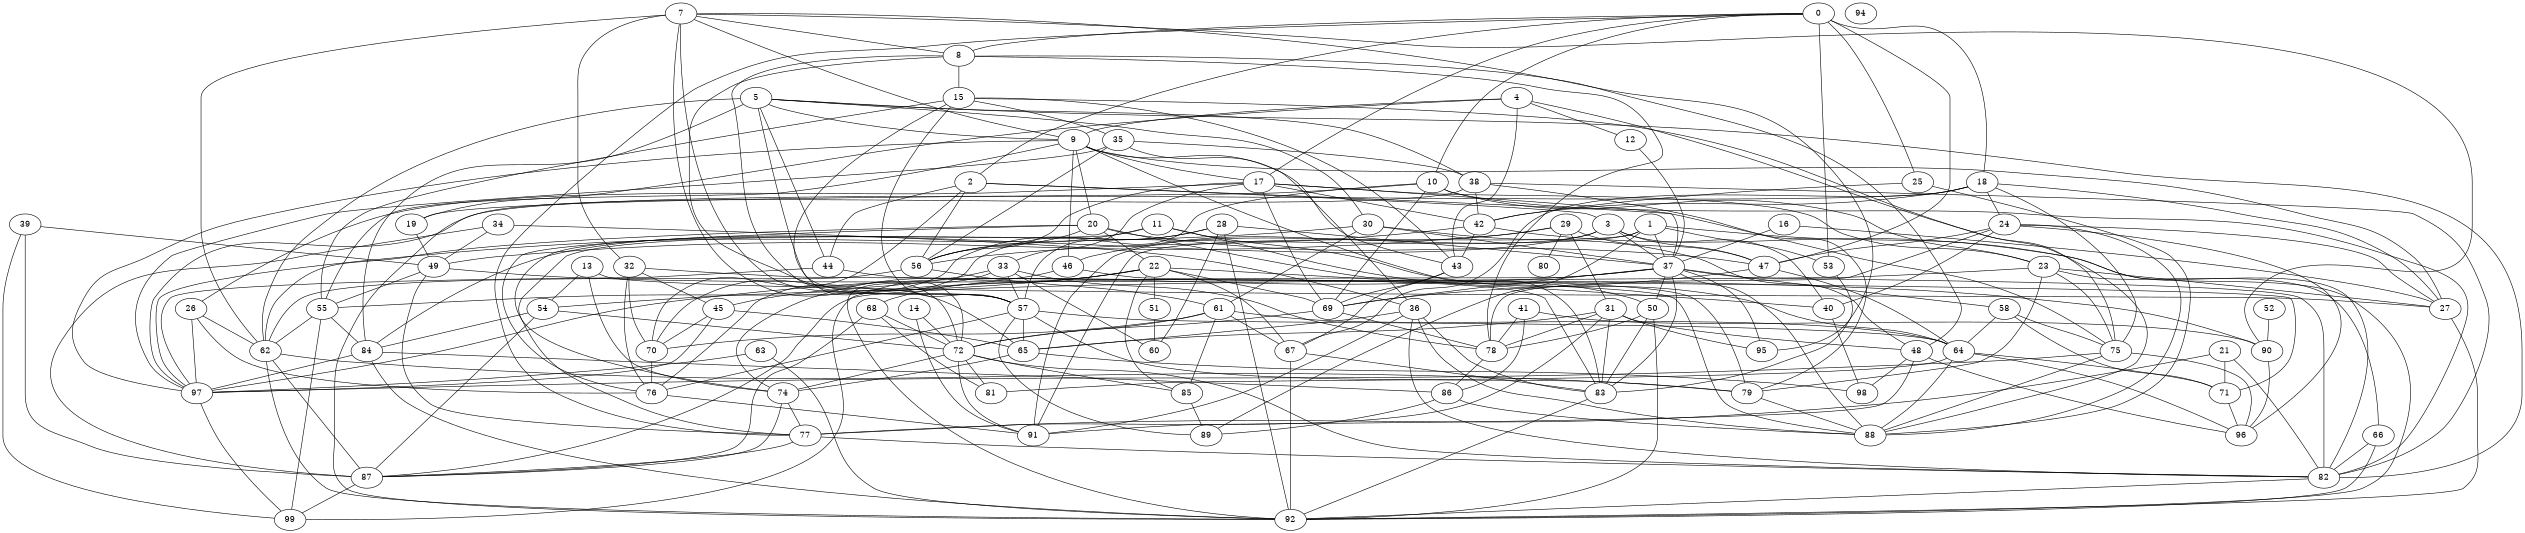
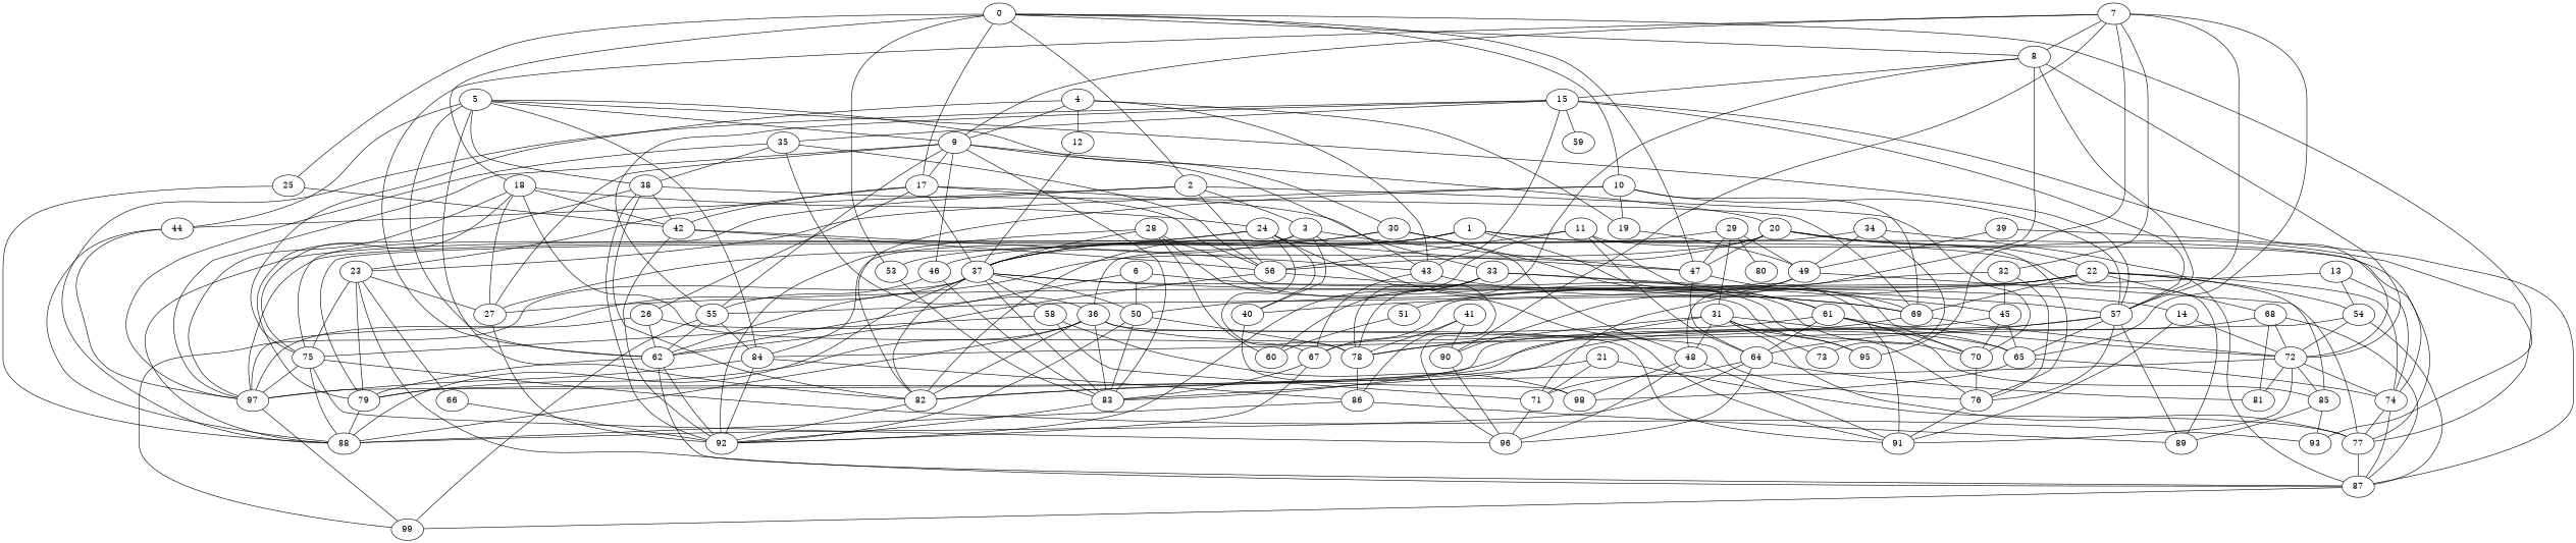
  strict graph {
    edge [is_available=True prob=1.0]
    0
    2
    8
    10
    17
    18
    25
    47
    53
    77
    3
    44
    56
    70
    75
    57
    15
    48
    72
    78
    82
    19
    23
    69
    37
    26
    33
    42
    27
    97
    24
    67
    88
    64
    83
    87
    1
    89
    91
    50
    95
    58
    99
    92
    40
    84
    62
    61
    76
+   93
    96
    98
    86
    4
    9
    12
    43
    20
    46
    55
    49
    5
    30
    38
    79
    65
+   6
    14
    7
    32
    90
    71
    45
    74
    35
+   59
    85
    81
    22
    66
    11
    13
    54
    36
-   16
    60
    51
    68
    21
    28
    29
    31
    80
+   73
    34
    39
    41
-   52
-   63
-   94
    0 -- 2 [prob=0.441233939101]
    0 -- 8 [prob=0.732502286536]
    0 -- 10 [prob=0.608836822872]
    0 -- 17
    0 -- 18 [prob=0.329086223816]
    0 -- 25 [prob=0.498405303851]
    0 -- 47 [prob=0.1892656248]
    0 -- 53 [prob=0.959077228911]
    0 -- 77
    2 -- 3 [prob=0.972029642524]
    2 -- 44 [prob=0.761892675809]
    2 -- 56 [prob=0.821991338453]
    2 -- 70 [prob=0.261647642332]
    2 -- 75 [prob=0.0297966085674]
    8 -- 57 [prob=0.202583556958]
    8 -- 15 [prob=0.138047525293]
    8 -- 48 [prob=0.0340555974553]
    8 -- 72 [prob=0.454184706858]
    8 -- 78 [prob=0.568158471046]
    10 -- 57 [prob=0.783640436334]
    10 -- 82 [prob=0.412842732044]
    10 -- 19 [prob=0.811002999136]
    10 -- 23 [prob=0.483323356689]
    10 -- 69 [prob=0.359917025857]
    17 -- 56
    17 -- 23 [prob=0.583584646594]
-   17 -- 69 [prob=0.033703031861]
+   38 -- 69 [prob=0.033703031861]
    17 -- 37 [prob=0.357726486153]
    17 -- 26 [prob=0.624404997173]
    17 -- 33 [prob=0.587756610376]
    17 -- 42 [prob=0.695308695874]
    18 -- 75 [prob=0.806191342589]
    18 -- 42 [prob=0.208812501565]
    18 -- 27 [prob=0.00990307905109]
    18 -- 97 [prob=0.357593132128]
    18 -- 24
    18 -- 67 [prob=0.258365340031]
    25 -- 42 [prob=0.688879940656]
    25 -- 88 [prob=0.210852363972]
    47 -- 69 [prob=0.189182330528]
    47 -- 64 [prob=0.636963740646]
    53 -- 83 [prob=0.285393101765]
-   77 -- 82 [prob=0.925861351256]
    77 -- 87 [prob=0.317473587276]
    3 -- 47 [prob=0.753469678354]
    3 -- 37 [prob=0.885373613963]
    3 -- 91 [prob=0.91224432652]
    3 -- 40
    3 -- 84
    44 -- 97 [prob=0.0136202381396]
    44 -- 88 [prob=0.528055857646]
    56 -- 62 [prob=0.762092707512]
    56 -- 61 [prob=0.248472932978]
    70 -- 76 [prob=0.995347751096]
    75 -- 97 [prob=0.420606544792]
    75 -- 88 [prob=0.0382371504127]
+   75 -- 93 [prob=0.480417818637]
    75 -- 96
    57 -- 64
    57 -- 89 [prob=0.788940654333]
    57 -- 76 [prob=0.116297043493]
    57 -- 79 [prob=0.740743262958]
    57 -- 65 [prob=0.0932964543873]
    15 -- 57 [prob=0.298423597092]
    15 -- 72 [prob=0.124950682775]
    15 -- 88 [prob=0.225104695565]
    15 -- 43 [prob=0.366405547508]
    15 -- 55 [prob=0.672751401342]
    15 -- 35 [prob=0.735375440165]
+   15 -- 59 [prob=0.883619107898]
    48 -- 91 [prob=0.0713645389881]
    48 -- 96 [prob=0.372093566185]
    48 -- 98 [prob=0.923286268318]
    72 -- 82 [prob=0.440754770817]
    72 -- 91 [prob=0.928658794737]
    72 -- 74 [prob=0.278005618223]
    72 -- 85
    72 -- 81
    78 -- 86
    82 -- 92 [prob=0.315674302869]
    19 -- 49 [prob=0.532181303446]
    23 -- 75 [prob=0.44000024355]
    23 -- 27 [prob=0.0422654610085]
    23 -- 87 [prob=0.258321538442]
    23 -- 79 [prob=0.66402392697]
    23 -- 66 [prob=0.630570766165]
    69 -- 72
    69 -- 78 [prob=0.41524972842]
    37 -- 82 [prob=0.252034990512]
    37 -- 69
    37 -- 97
    37 -- 88 [prob=0.448115023181]
    37 -- 83 [prob=0.825981511872]
    37 -- 50
    37 -- 95 [prob=0.285229660601]
    37 -- 58 [prob=0.347553048965]
    37 -- 99 [prob=0.925759841986]
    26 -- 97 [prob=0.659188581558]
    26 -- 62 [prob=0.656869508548]
    26 -- 76 [prob=0.405005427793]
    33 -- 57 [prob=0.880168147034]
    33 -- 78 [prob=0.0510777143727]
    33 -- 92 [prob=0.907411904008]
    33 -- 45 [prob=0.156866275305]
    33 -- 60 [prob=0.117859434803]
    42 -- 56 [prob=0.449495149913]
    42 -- 92 [prob=0.0821558542933]
    42 -- 43 [prob=0.0118609028479]
    27 -- 92 [prob=0.697399215917]
    97 -- 99 [prob=0.164561244421]
    24 -- 47 [prob=0.649237029173]
    24 -- 78 [prob=0.940116700395]
    24 -- 27 [prob=0.721073025336]
    24 -- 88 [prob=0.529887031509]
    24 -- 40
    24 -- 96 [prob=0.742766180565]
    67 -- 83 [prob=0.44996601058]
    67 -- 92 [prob=0.498434691707]
    64 -- 88 [prob=0.842300425444]
    64 -- 96 [prob=0.202896126859]
    64 -- 71 [prob=0.322301771285]
    64 -- 81 [prob=0.922909506232]
    83 -- 92 [prob=0.768766979446]
    87 -- 99 [prob=0.770756973407]
    1 -- 53 [prob=0.211309323012]
    1 -- 77 [prob=0.318614979001]
    1 -- 82 [prob=0.671407607319]
    1 -- 37 [prob=0.339041296784]
    1 -- 89
    1 -- 91 [prob=0.764149757951]
    50 -- 78 [prob=0.745052838223]
    50 -- 83
    50 -- 92 [prob=0.80162591995]
    58 -- 75 [prob=0.658431959535]
-   58 -- 64 [prob=0.902428854082]
+   58 -- 98 [prob=0.902428854082]
    58 -- 71 [prob=0.788873975805]
    40 -- 98 [prob=0.413298674862]
    84 -- 97 [prob=0.824805406105]
    84 -- 92 [prob=0.972655135133]
    84 -- 86
    62 -- 87 [prob=0.766116095868]
    62 -- 92 [prob=0.260283432707]
    62 -- 79 [prob=0.407724242679]
    61 -- 70
    61 -- 72 [prob=0.13623256103]
    61 -- 67 [prob=0.423837899902]
    61 -- 64 [prob=0.859302409444]
    61 -- 85 [prob=0.197548651854]
    76 -- 91 [prob=0.245914718566]
    86 -- 88 [prob=0.320086420149]
    86 -- 89
    4 -- 75 [prob=0.0670061304798]
    4 -- 19
    4 -- 9 [prob=0.703893341758]
    4 -- 12
    4 -- 43 [prob=0.298714220928]
    9 -- 17 [prob=0.395851854726]
    9 -- 27
    9 -- 97 [prob=0.305063879869]
    9 -- 83 [prob=0.743505801281]
    9 -- 43 [prob=0.29575364886]
    9 -- 20 [prob=0.0789347268144]
    9 -- 46 [prob=0.0822114894664]
    9 -- 55 [prob=0.119512536554]
    12 -- 37 [prob=0.632990626018]
    43 -- 69 [prob=0.954963467806]
    43 -- 67 [prob=0.0843783054724]
    20 -- 47
    20 -- 56
    20 -- 62 [prob=0.463590400602]
    20 -- 76 [prob=0.969369298405]
+   20 -- 93 [prob=0.139991568354]
    20 -- 79 [prob=0.50855978532]
    20 -- 22
    46 -- 83 [prob=0.0351194303231]
    46 -- 55
    55 -- 99 [prob=0.1198211825]
    55 -- 84 [prob=0.820131127696]
    55 -- 62 [prob=0.987390511091]
    49 -- 77 [prob=0.80462262282]
    49 -- 55 [prob=0.624768828994]
    49 -- 90 [prob=0.885782140885]
    5 -- 44 [prob=0.0868992271442]
    5 -- 57
    5 -- 82
    5 -- 84
    5 -- 62 [prob=0.251045445438]
    5 -- 9 [prob=0.124864450505]
    5 -- 30 [prob=0.777263940133]
    5 -- 38 [prob=0.647394888475]
    30 -- 48 [prob=0.590393957183]
    30 -- 37 [prob=0.46815241682]
    30 -- 97 [prob=0.191802754724]
    30 -- 61
    38 -- 82
    38 -- 42
    38 -- 92 [prob=0.126683305706]
    38 -- 79 [prob=0.880734891077]
    79 -- 88 [prob=0.904745151664]
    65 -- 98 [prob=0.935311117019]
    65 -- 74 [prob=0.565735833617]
+   6 -- 50 [prob=0.59170703375]
+   6 -- 62
+   6 -- 14 [prob=0.668270033527]
    14 -- 72
    14 -- 91 [prob=0.770299628679]
    7 -- 8
    7 -- 57 [prob=0.766353308911]
    7 -- 95
    7 -- 62 [prob=0.570337022749]
    7 -- 9
    7 -- 65 [prob=0.59139666607]
    7 -- 32 [prob=0.839199653667]
    7 -- 90 [prob=0.358967711527]
    32 -- 76 [prob=0.571249109954]
    32 -- 71 [prob=0.693485188759]
    32 -- 45 [prob=0.339808156938]
    90 -- 96 [prob=0.93204241994]
    71 -- 96
    45 -- 70 [prob=0.451480693857]
    45 -- 97 [prob=0.0297722785949]
    45 -- 65
    74 -- 77 [prob=0.458288026585]
    74 -- 87 [prob=0.829009689379]
    35 -- 56 [prob=0.291456642873]
    35 -- 97
    35 -- 38
    35 -- 36 [prob=0.76629326303]
    85 -- 89 [prob=0.984605547075]
+   85 -- 93
    22 -- 69 [prob=0.355196726571]
    22 -- 67 [prob=0.185171015096]
    22 -- 40 [prob=0.209446594194]
    22 -- 74
    22 -- 85 [prob=0.465711679821]
    22 -- 54 [prob=0.404143876186]
    22 -- 51
    22 -- 68 [prob=0.00452799395614]
-   66 -- 82 [prob=0.0750267113131]
    66 -- 92 [prob=0.361251108008]
    11 -- 56 [prob=0.0526650600891]
-   32 -- 70 [prob=0.27540649047]
+   11 -- 70 [prob=0.27540649047]
    11 -- 64 [prob=0.635844918555]
    11 -- 50
    11 -- 74 [prob=0.386484847189]
    13 -- 27 [prob=0.63227888221]
    13 -- 74
    13 -- 54 [prob=0.41533640609]
    54 -- 72
    54 -- 87 [prob=0.0164559015321]
    54 -- 84 [prob=0.170068118615]
    36 -- 82 [prob=0.943977044395]
    36 -- 88 [prob=0.555333439814]
    36 -- 83
    36 -- 91 [prob=0.812333638804]
+   36 -- 79
    36 -- 65 [prob=0.00283798713063]
-   16 -- 37
-   16 -- 27
    51 -- 60 [prob=0.634400947247]
    68 -- 72 [prob=0.738524240604]
+   68 -- 83 [prob=0.673096120122]
    68 -- 87 [prob=0.671001397539]
    68 -- 81 [prob=0.752089461567]
    21 -- 77
    21 -- 82 [prob=0.697058652488]
    21 -- 71 [prob=0.451167916802]
    28 -- 70 [prob=0.276175634396]
    28 -- 37 [prob=0.649634151262]
    28 -- 92 [prob=0.634008185733]
    28 -- 76 [prob=0.638038272977]
    28 -- 60
    29 -- 47 [prob=0.288093263723]
    29 -- 46 [prob=0.691472783295]
    29 -- 49
    29 -- 31 [prob=0.0463166417936]
    29 -- 80 [prob=0.573802570763]
    31 -- 77 [prob=0.968240452303]
    31 -- 48 [prob=0.676574355426]
    31 -- 78 [prob=0.349339233394]
    31 -- 83 [prob=0.14550841108]
    31 -- 95 [prob=0.72127943407]
    31 -- 65 [prob=0.524385416807]
+   31 -- 73 [prob=0.659886818683]
    34 -- 87
    34 -- 49
    34 -- 36 [prob=0.870717046873]
+   34 -- 73 [prob=0.508700306833]
    39 -- 87 [prob=0.520618218683]
-   39 -- 99 [prob=0.516753478097]
    39 -- 49 [prob=0.930903983992]
    41 -- 78 [prob=0.271731898177]
    41 -- 86 [prob=0.000948162306126]
    41 -- 90 [prob=0.658710856675]
-   52 -- 90 [prob=0.804256343604]
-   63 -- 97 [prob=0.821364170371]
-   63 -- 92 [prob=0.750454732134]
  }
